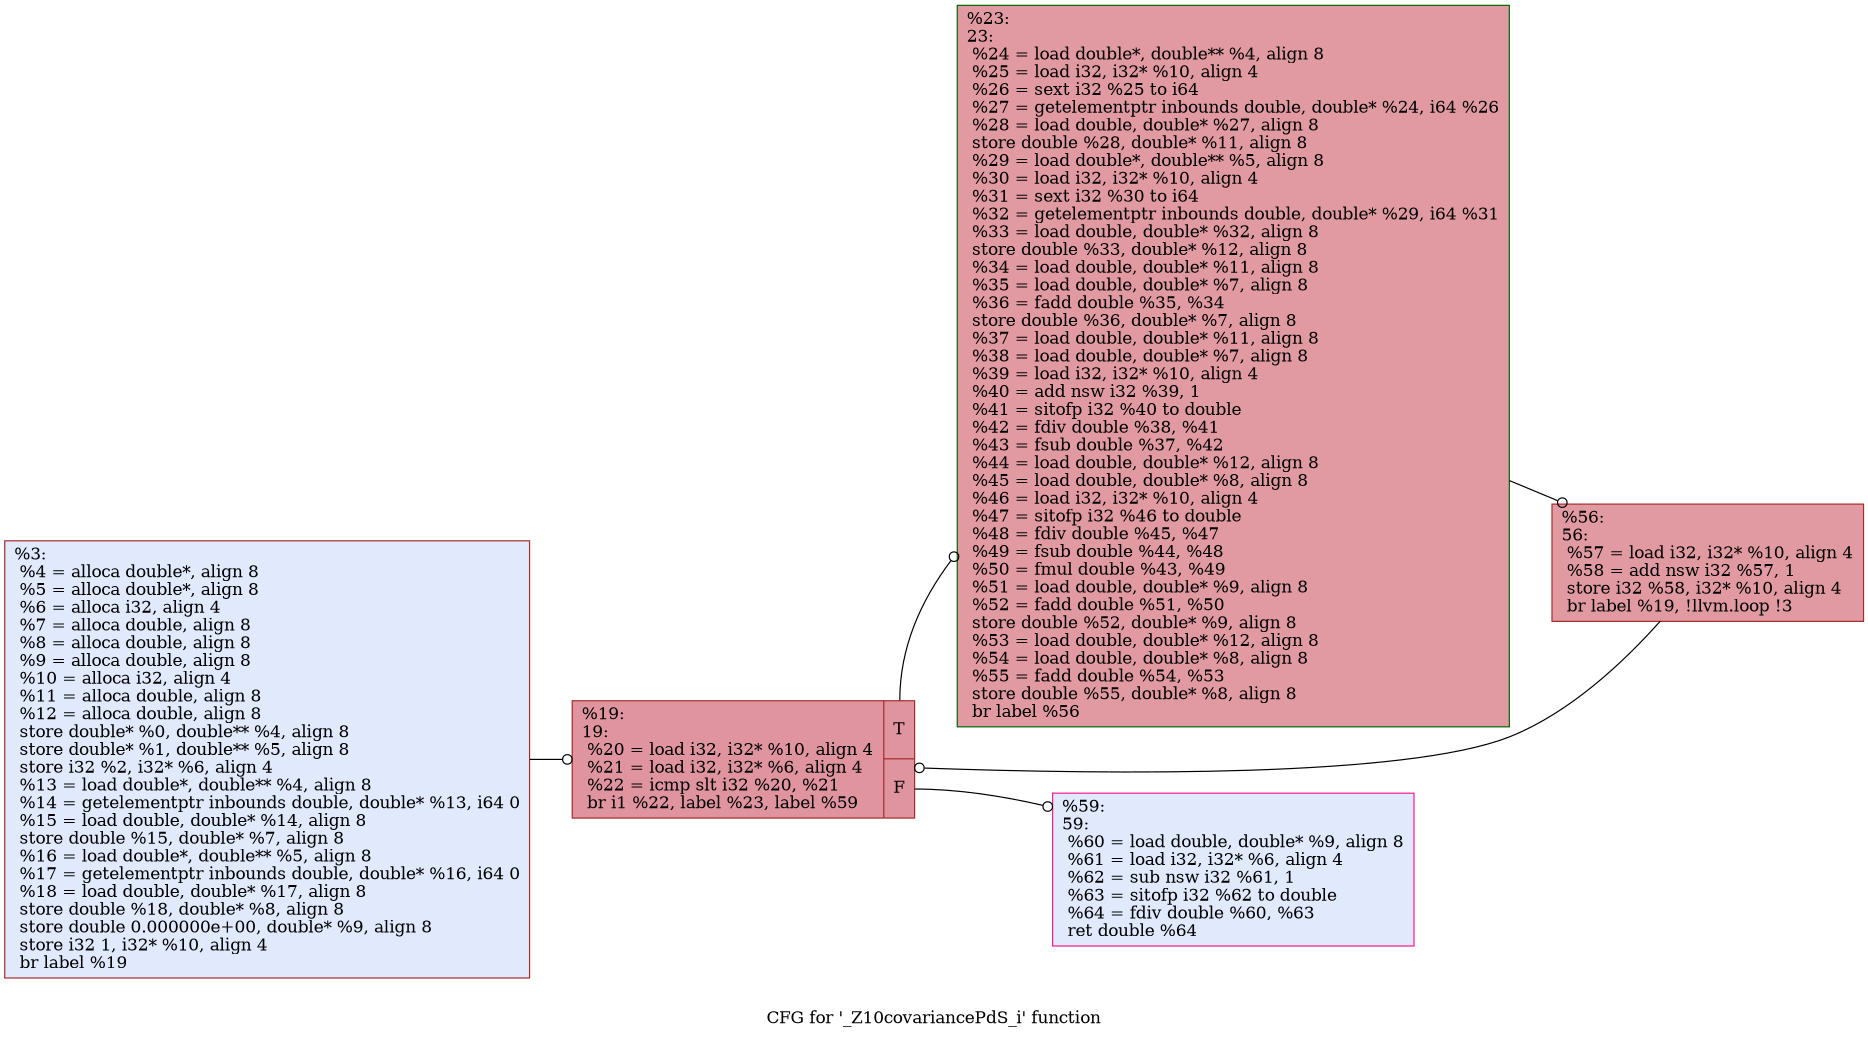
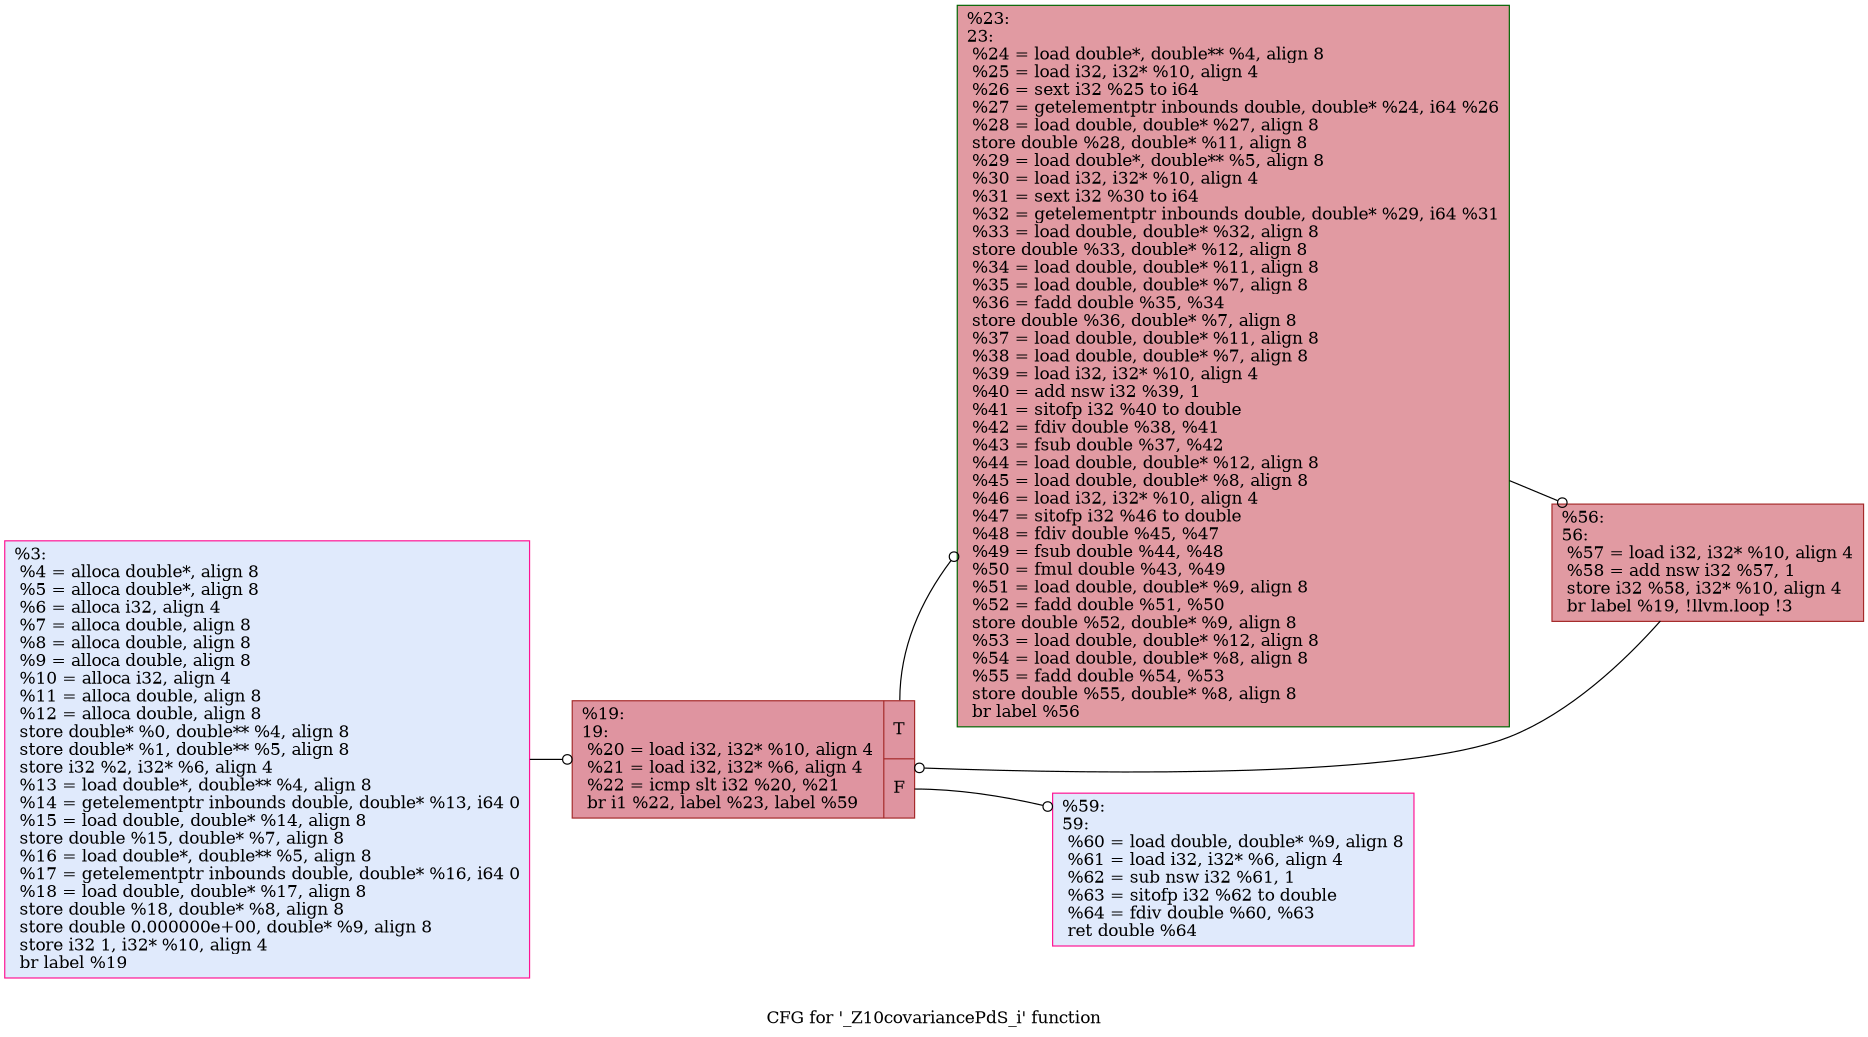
  digraph {
    label="CFG for '_Z10covariancePdS_i' function"
    rankdir=LR
    node [color=deeppink fillcolor="#b9d0f970" shape=record style=filled]
    edge [arrowhead=odot]
-   n1 [color=brown label="{%3:\l  %4 = alloca double*, align 8\l  %5 = alloca double*, align 8\l  %6 = alloca i32, align 4\l  %7 = alloca double, align 8\l  %8 = alloca double, align 8\l  %9 = alloca double, align 8\l  %10 = alloca i32, align 4\l  %11 = alloca double, align 8\l  %12 = alloca double, align 8\l  store double* %0, double** %4, align 8\l  store double* %1, double** %5, align 8\l  store i32 %2, i32* %6, align 4\l  %13 = load double*, double** %4, align 8\l  %14 = getelementptr inbounds double, double* %13, i64 0\l  %15 = load double, double* %14, align 8\l  store double %15, double* %7, align 8\l  %16 = load double*, double** %5, align 8\l  %17 = getelementptr inbounds double, double* %16, i64 0\l  %18 = load double, double* %17, align 8\l  store double %18, double* %8, align 8\l  store double 0.000000e+00, double* %9, align 8\l  store i32 1, i32* %10, align 4\l  br label %19\l}"]
+   n1 [label="{%3:\l  %4 = alloca double*, align 8\l  %5 = alloca double*, align 8\l  %6 = alloca i32, align 4\l  %7 = alloca double, align 8\l  %8 = alloca double, align 8\l  %9 = alloca double, align 8\l  %10 = alloca i32, align 4\l  %11 = alloca double, align 8\l  %12 = alloca double, align 8\l  store double* %0, double** %4, align 8\l  store double* %1, double** %5, align 8\l  store i32 %2, i32* %6, align 4\l  %13 = load double*, double** %4, align 8\l  %14 = getelementptr inbounds double, double* %13, i64 0\l  %15 = load double, double* %14, align 8\l  store double %15, double* %7, align 8\l  %16 = load double*, double** %5, align 8\l  %17 = getelementptr inbounds double, double* %16, i64 0\l  %18 = load double, double* %17, align 8\l  store double %18, double* %8, align 8\l  store double 0.000000e+00, double* %9, align 8\l  store i32 1, i32* %10, align 4\l  br label %19\l}"]
    n2 [color=brown fillcolor="#b70d2870" label="{%19:\l19:                                               \l  %20 = load i32, i32* %10, align 4\l  %21 = load i32, i32* %6, align 4\l  %22 = icmp slt i32 %20, %21\l  br i1 %22, label %23, label %59\l|{<s0>T|<s1>F}}"]
    n3 [color=darkgreen fillcolor="#bb1b2c70" label="{%23:\l23:                                               \l  %24 = load double*, double** %4, align 8\l  %25 = load i32, i32* %10, align 4\l  %26 = sext i32 %25 to i64\l  %27 = getelementptr inbounds double, double* %24, i64 %26\l  %28 = load double, double* %27, align 8\l  store double %28, double* %11, align 8\l  %29 = load double*, double** %5, align 8\l  %30 = load i32, i32* %10, align 4\l  %31 = sext i32 %30 to i64\l  %32 = getelementptr inbounds double, double* %29, i64 %31\l  %33 = load double, double* %32, align 8\l  store double %33, double* %12, align 8\l  %34 = load double, double* %11, align 8\l  %35 = load double, double* %7, align 8\l  %36 = fadd double %35, %34\l  store double %36, double* %7, align 8\l  %37 = load double, double* %11, align 8\l  %38 = load double, double* %7, align 8\l  %39 = load i32, i32* %10, align 4\l  %40 = add nsw i32 %39, 1\l  %41 = sitofp i32 %40 to double\l  %42 = fdiv double %38, %41\l  %43 = fsub double %37, %42\l  %44 = load double, double* %12, align 8\l  %45 = load double, double* %8, align 8\l  %46 = load i32, i32* %10, align 4\l  %47 = sitofp i32 %46 to double\l  %48 = fdiv double %45, %47\l  %49 = fsub double %44, %48\l  %50 = fmul double %43, %49\l  %51 = load double, double* %9, align 8\l  %52 = fadd double %51, %50\l  store double %52, double* %9, align 8\l  %53 = load double, double* %12, align 8\l  %54 = load double, double* %8, align 8\l  %55 = fadd double %54, %53\l  store double %55, double* %8, align 8\l  br label %56\l}"]
    n4 [label="{%59:\l59:                                               \l  %60 = load double, double* %9, align 8\l  %61 = load i32, i32* %6, align 4\l  %62 = sub nsw i32 %61, 1\l  %63 = sitofp i32 %62 to double\l  %64 = fdiv double %60, %63\l  ret double %64\l}"]
    n5 [color=brown fillcolor="#bb1b2c70" label="{%56:\l56:                                               \l  %57 = load i32, i32* %10, align 4\l  %58 = add nsw i32 %57, 1\l  store i32 %58, i32* %10, align 4\l  br label %19, !llvm.loop !3\l}"]
    n1 -> n2
    n2 -> n3 [tailport=s0]
    n2 -> n4 [tailport=s1]
    n3 -> n5
    n5 -> n2
  }
